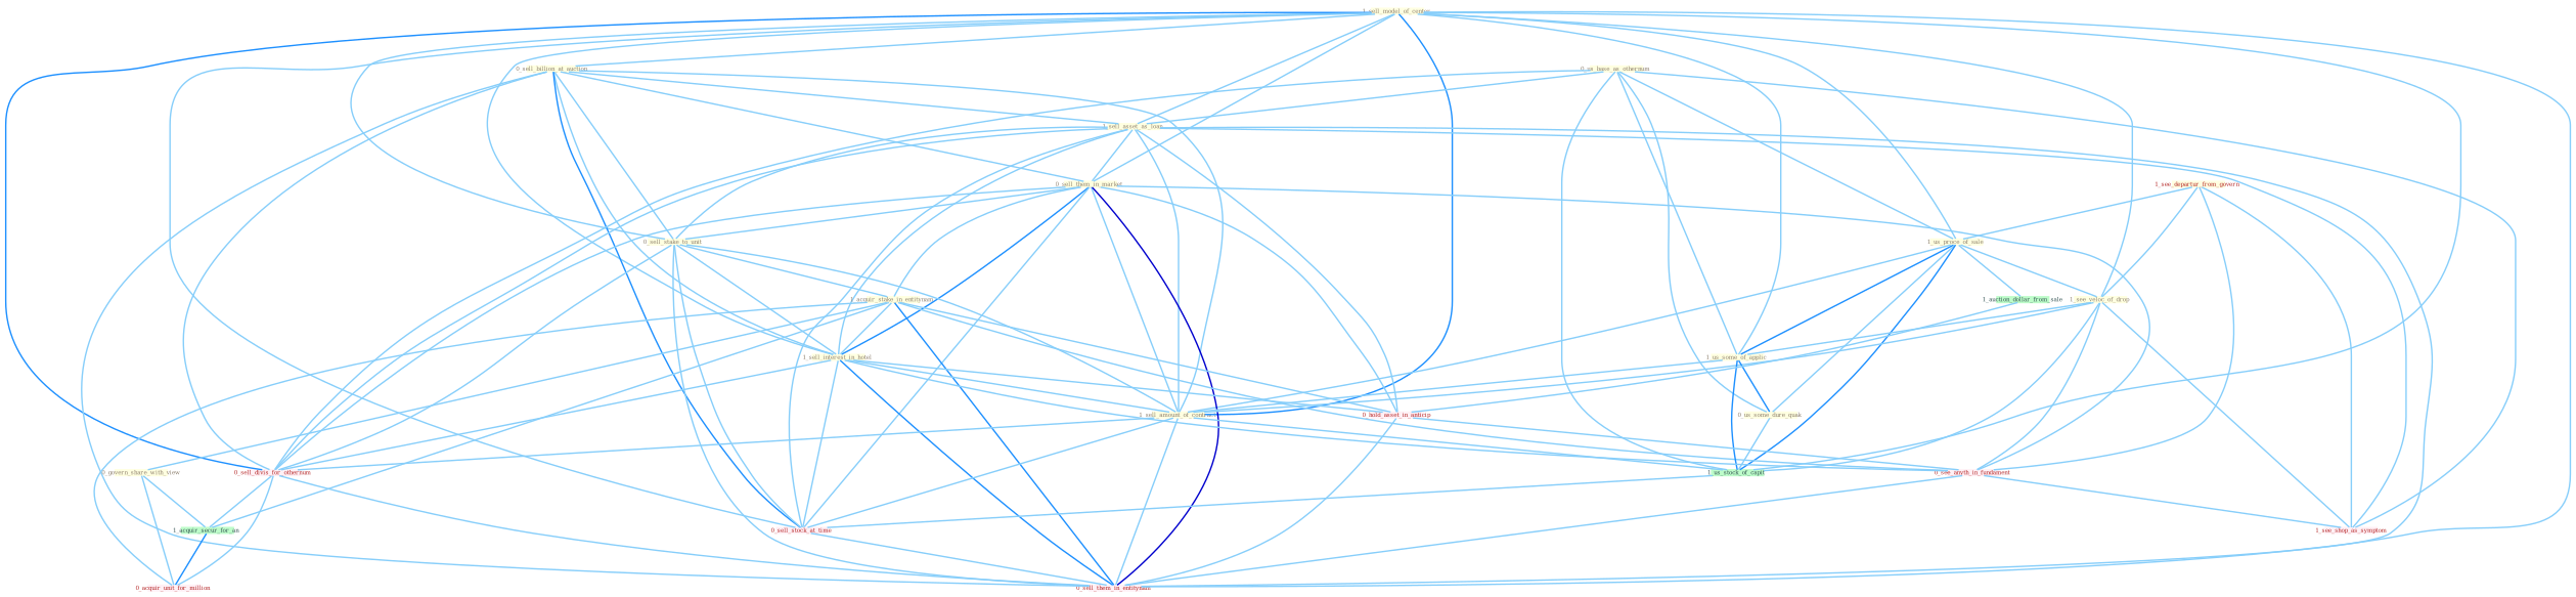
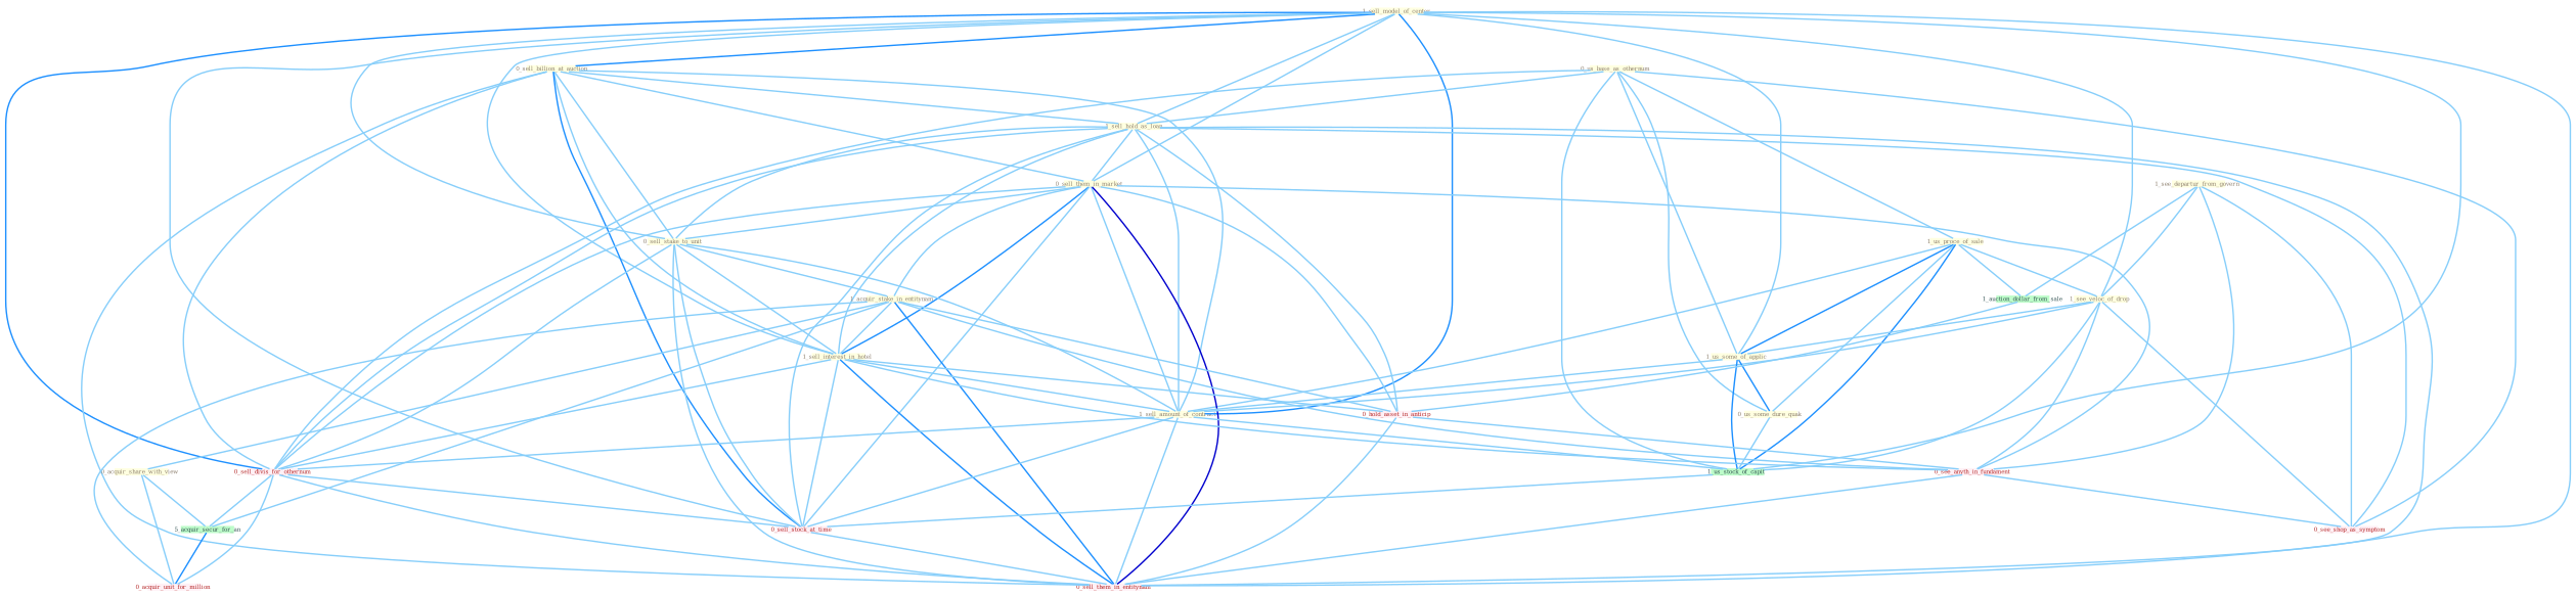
  graph {
    node [color="#ffffe0" fixedsize=true fontcolor="#8b7d6b" fontsize=4 shape=polygon style=filled]
    edge [color="#87cefa" w=1]
    "1_sell_model_of_center " [height=.06 width=.5]
    "0_sell_billion_at_auction " [height=.06 width=.5]
    "0_us_base_as_othernum " [height=.06 width=.5]
-   "1_see_departur_from_govern " [fontcolor="#b22222" height=.06 width=.5]
-   "1_sell_asset_as_loan " [height=.06 width=.5]
+   "1_see_departur_from_govern " [height=.06 width=.5]
+   "1_sell_asset_as_loan " [height=.06 width=.5 label="1_sell_hold_as_loan"]
    "1_us_proce_of_sale " [height=.06 width=.5]
    "0_sell_them_in_market " [height=.06 width=.5]
    "1_see_veloc_of_drop " [height=.06 width=.5]
    "0_sell_stake_to_unit " [height=.06 width=.5]
    "1_acquir_stake_in_entitynam " [height=.06 width=.5]
    "1_us_some_of_applic " [height=.06 width=.5]
    "1_sell_interest_in_hotel " [height=.06 width=.5]
    "1_sell_amount_of_contract " [height=.06 width=.5]
-   "0_acquir_share_with_view " [height=.06 width=.5 label="0_govern_share_with_view"]
+   "0_acquir_share_with_view " [height=.06 width=.5]
    "0_us_some_dure_quak " [height=.06 width=.5]
    "0_sell_divis_for_othernum " [color="#fff0f5" fontcolor="#b22222" height=.06 width=.5]
    "0_hold_asset_in_anticip " [color="#fff0f5" fontcolor="#b22222" height=.06 width=.5]
    "0_sell_stock_at_time " [color="#fff0f5" fontcolor="#b22222" height=.06 width=.5]
    "0_see_anyth_in_fundament " [color="#fff0f5" fontcolor="#b22222" height=.06 width=.5]
    "0_acquir_unit_for_million " [color="#fff0f5" fontcolor="#b22222" height=.06 width=.5]
-   "0_see_shop_as_symptom " [color="#fff0f5" fontcolor="#b22222" height=.06 width=.5 label="1_see_shop_as_symptom"]
+   "0_see_shop_as_symptom " [color="#fff0f5" fontcolor="#b22222" height=.06 width=.5]
    "0_sell_them_in_entitynam " [color="#fff0f5" fontcolor="#b22222" height=.06 width=.5]
    "1_us_stock_of_capit " [color="#BDFCC9" fontcolor="#2f4f4f" height=.06 width=.5]
    n24 [color="#BDFCC9" fontcolor="#2f4f4f" height=.06 label="1_auction_dollar_from_sale" width=.5]
-   "1_acquir_secur_for_an " [color="#BDFCC9" fontcolor="#2f4f4f" height=.06 width=.5]
+   "1_acquir_secur_for_an " [color="#BDFCC9" fontcolor="#2f4f4f" height=.06 width=.5 label="5_acquir_secur_for_an"]
    subgraph sub_1 {
      "1_sell_model_of_center "
      "0_sell_billion_at_auction "
      "0_us_base_as_othernum "
      "1_see_departur_from_govern "
      "1_sell_asset_as_loan "
      "1_us_proce_of_sale "
      "0_sell_them_in_market "
      "1_see_veloc_of_drop "
      "0_sell_stake_to_unit "
      "1_acquir_stake_in_entitynam "
      "1_us_some_of_applic "
      "1_sell_interest_in_hotel "
      "1_sell_amount_of_contract "
      "0_acquir_share_with_view "
      "0_us_some_dure_quak "
    }
    subgraph sub_2 {
      "0_sell_divis_for_othernum "
      "0_hold_asset_in_anticip "
      "0_sell_stock_at_time "
      "0_see_anyth_in_fundament "
      "0_acquir_unit_for_million "
      "0_see_shop_as_symptom "
      "0_sell_them_in_entitynam "
    }
-   "1_sell_model_of_center " -- "0_sell_billion_at_auction "
+   "1_sell_model_of_center " -- "0_sell_billion_at_auction " [color="#1e90ff"]
    "1_sell_model_of_center " -- "1_sell_asset_as_loan "
-   "1_sell_model_of_center " -- "1_us_proce_of_sale "
    "1_sell_model_of_center " -- "0_sell_them_in_market "
    "1_sell_model_of_center " -- "1_see_veloc_of_drop "
    "1_sell_model_of_center " -- "0_sell_stake_to_unit "
    "1_sell_model_of_center " -- "1_us_some_of_applic "
    "1_sell_model_of_center " -- "1_sell_interest_in_hotel "
    "1_sell_model_of_center " -- "1_sell_amount_of_contract " [color="#1e90ff" w=2]
    "1_sell_model_of_center " -- "0_sell_divis_for_othernum " [color="#1e90ff"]
    "1_sell_model_of_center " -- "0_sell_stock_at_time "
    "1_sell_model_of_center " -- "0_sell_them_in_entitynam "
    "1_sell_model_of_center " -- "1_us_stock_of_capit "
    "0_sell_billion_at_auction " -- "1_sell_asset_as_loan "
    "0_sell_billion_at_auction " -- "0_sell_them_in_market "
    "0_sell_billion_at_auction " -- "0_sell_stake_to_unit "
    "0_sell_billion_at_auction " -- "1_sell_interest_in_hotel "
    "0_sell_billion_at_auction " -- "1_sell_amount_of_contract "
    "0_sell_billion_at_auction " -- "0_sell_divis_for_othernum "
    "0_sell_billion_at_auction " -- "0_sell_stock_at_time " [color="#1e90ff" w=2]
    "0_sell_billion_at_auction " -- "0_sell_them_in_entitynam "
    "0_us_base_as_othernum " -- "1_sell_asset_as_loan "
    "0_us_base_as_othernum " -- "1_us_proce_of_sale "
    "0_us_base_as_othernum " -- "1_us_some_of_applic "
    "0_us_base_as_othernum " -- "0_us_some_dure_quak "
    "0_us_base_as_othernum " -- "0_sell_divis_for_othernum "
    "0_us_base_as_othernum " -- "0_see_shop_as_symptom "
    "0_us_base_as_othernum " -- "1_us_stock_of_capit "
    "1_see_departur_from_govern " -- "1_see_veloc_of_drop "
    "1_see_departur_from_govern " -- "0_see_anyth_in_fundament "
    "1_see_departur_from_govern " -- "0_see_shop_as_symptom "
-   "1_see_departur_from_govern " -- "1_us_proce_of_sale "
+   "1_see_departur_from_govern " -- n24
    "1_sell_asset_as_loan " -- "0_sell_them_in_market "
    "1_sell_asset_as_loan " -- "0_sell_stake_to_unit "
    "1_sell_asset_as_loan " -- "1_sell_interest_in_hotel "
    "1_sell_asset_as_loan " -- "1_sell_amount_of_contract "
    "1_sell_asset_as_loan " -- "0_sell_divis_for_othernum "
    "1_sell_asset_as_loan " -- "0_hold_asset_in_anticip "
    "1_sell_asset_as_loan " -- "0_sell_stock_at_time "
    "1_sell_asset_as_loan " -- "0_see_shop_as_symptom "
    "1_sell_asset_as_loan " -- "0_sell_them_in_entitynam "
    "1_us_proce_of_sale " -- "1_see_veloc_of_drop "
    "1_us_proce_of_sale " -- "1_us_some_of_applic " [color="#1e90ff" w=2]
    "1_us_proce_of_sale " -- "1_sell_amount_of_contract "
    "1_us_proce_of_sale " -- "0_us_some_dure_quak "
    "1_us_proce_of_sale " -- "1_us_stock_of_capit " [color="#1e90ff" w=2]
    "1_us_proce_of_sale " -- n24
    "0_sell_them_in_market " -- "0_sell_stake_to_unit "
    "0_sell_them_in_market " -- "1_acquir_stake_in_entitynam "
    "0_sell_them_in_market " -- "1_sell_interest_in_hotel " [color="#1e90ff" w=2]
    "0_sell_them_in_market " -- "1_sell_amount_of_contract "
    "0_sell_them_in_market " -- "0_sell_divis_for_othernum "
    "0_sell_them_in_market " -- "0_hold_asset_in_anticip "
    "0_sell_them_in_market " -- "0_sell_stock_at_time "
    "0_sell_them_in_market " -- "0_see_anyth_in_fundament "
    "0_sell_them_in_market " -- "0_sell_them_in_entitynam " [color="#0000cd" w=3]
    "1_see_veloc_of_drop " -- "1_us_some_of_applic "
    "1_see_veloc_of_drop " -- "1_sell_amount_of_contract "
    "1_see_veloc_of_drop " -- "0_see_anyth_in_fundament "
    "1_see_veloc_of_drop " -- "0_see_shop_as_symptom "
    "1_see_veloc_of_drop " -- "1_us_stock_of_capit "
    "0_sell_stake_to_unit " -- "1_acquir_stake_in_entitynam "
    "0_sell_stake_to_unit " -- "1_sell_interest_in_hotel "
    "0_sell_stake_to_unit " -- "1_sell_amount_of_contract "
    "0_sell_stake_to_unit " -- "0_sell_divis_for_othernum "
    "0_sell_stake_to_unit " -- "0_sell_stock_at_time "
    "0_sell_stake_to_unit " -- "0_sell_them_in_entitynam "
    "1_acquir_stake_in_entitynam " -- "1_sell_interest_in_hotel "
    "1_acquir_stake_in_entitynam " -- "0_acquir_share_with_view "
    "1_acquir_stake_in_entitynam " -- "0_hold_asset_in_anticip "
    "1_acquir_stake_in_entitynam " -- "0_see_anyth_in_fundament "
    "1_acquir_stake_in_entitynam " -- "0_acquir_unit_for_million "
    "1_acquir_stake_in_entitynam " -- "0_sell_them_in_entitynam " [color="#1e90ff" w=2]
    "1_acquir_stake_in_entitynam " -- "1_acquir_secur_for_an "
    "1_us_some_of_applic " -- "1_sell_amount_of_contract "
    "1_us_some_of_applic " -- "0_us_some_dure_quak " [color="#1e90ff" w=2]
    "1_us_some_of_applic " -- "1_us_stock_of_capit " [color="#1e90ff" w=2]
    "1_sell_interest_in_hotel " -- "1_sell_amount_of_contract "
    "1_sell_interest_in_hotel " -- "0_sell_divis_for_othernum "
    "1_sell_interest_in_hotel " -- "0_hold_asset_in_anticip "
    "1_sell_interest_in_hotel " -- "0_sell_stock_at_time "
    "1_sell_interest_in_hotel " -- "0_see_anyth_in_fundament "
    "1_sell_interest_in_hotel " -- "0_sell_them_in_entitynam " [color="#1e90ff" w=2]
    "1_sell_amount_of_contract " -- "0_sell_divis_for_othernum "
    "1_sell_amount_of_contract " -- "0_sell_stock_at_time "
    "1_sell_amount_of_contract " -- "0_sell_them_in_entitynam "
    "1_sell_amount_of_contract " -- "1_us_stock_of_capit "
    "0_acquir_share_with_view " -- "0_acquir_unit_for_million "
    "0_acquir_share_with_view " -- "1_acquir_secur_for_an "
    "0_us_some_dure_quak " -- "1_us_stock_of_capit "
+   "0_sell_divis_for_othernum " -- "0_sell_stock_at_time "
    "0_sell_divis_for_othernum " -- "0_acquir_unit_for_million "
    "0_sell_divis_for_othernum " -- "0_sell_them_in_entitynam "
    "0_sell_divis_for_othernum " -- "1_acquir_secur_for_an "
    "0_hold_asset_in_anticip " -- "0_see_anyth_in_fundament "
    "0_hold_asset_in_anticip " -- "0_sell_them_in_entitynam "
    "0_sell_stock_at_time " -- "0_sell_them_in_entitynam "
    "0_see_anyth_in_fundament " -- "0_see_shop_as_symptom "
    "0_see_anyth_in_fundament " -- "0_sell_them_in_entitynam "
    "1_us_stock_of_capit " -- "0_sell_stock_at_time "
    n24 -- "0_hold_asset_in_anticip "
    "1_acquir_secur_for_an " -- "0_acquir_unit_for_million " [color="#1e90ff" w=2]
  }
